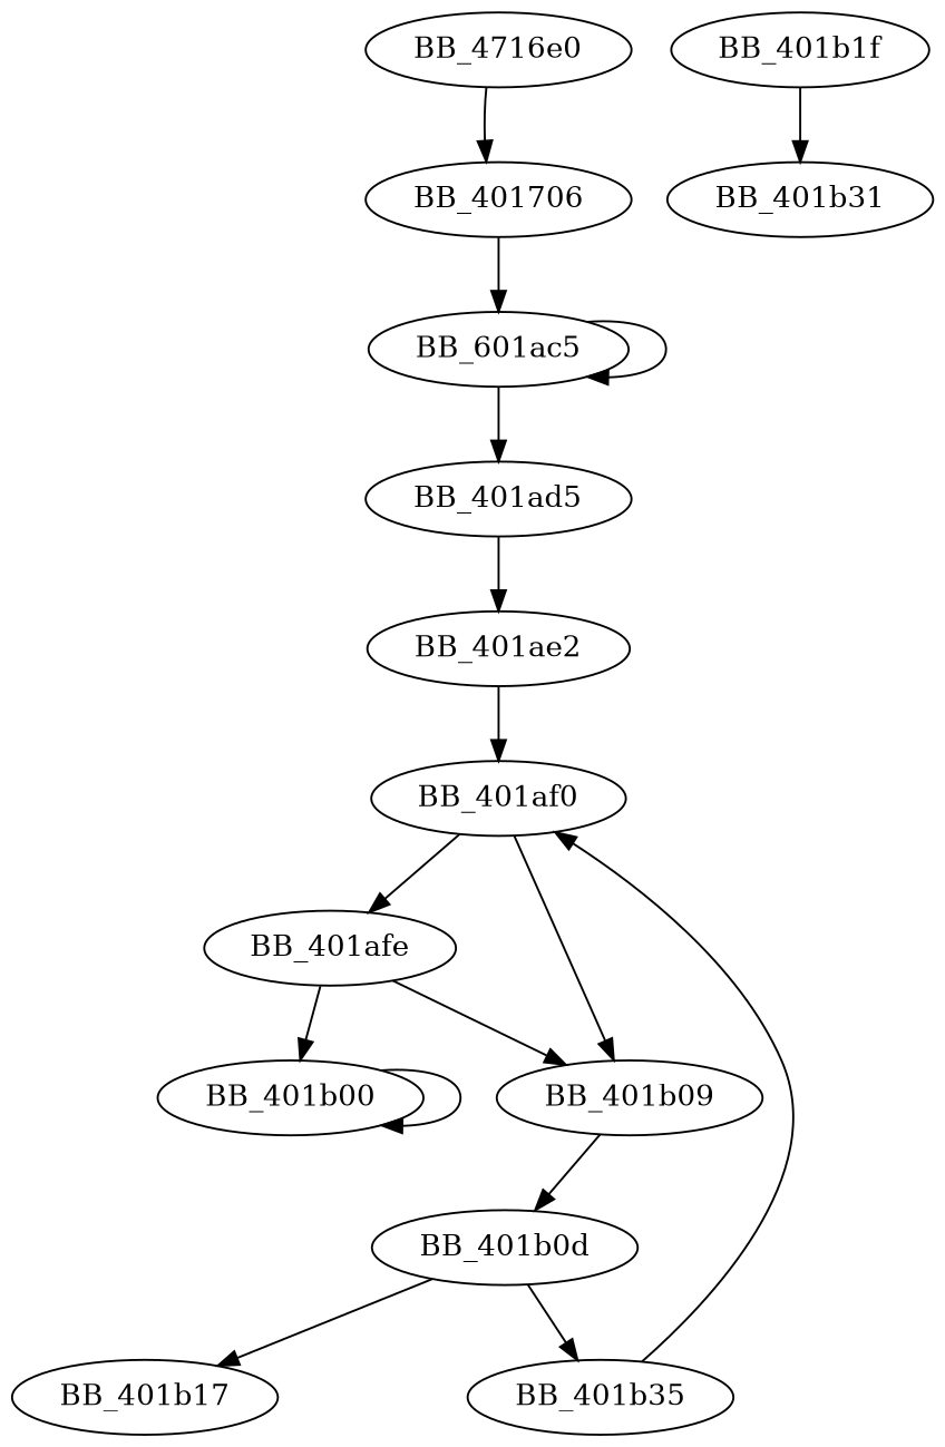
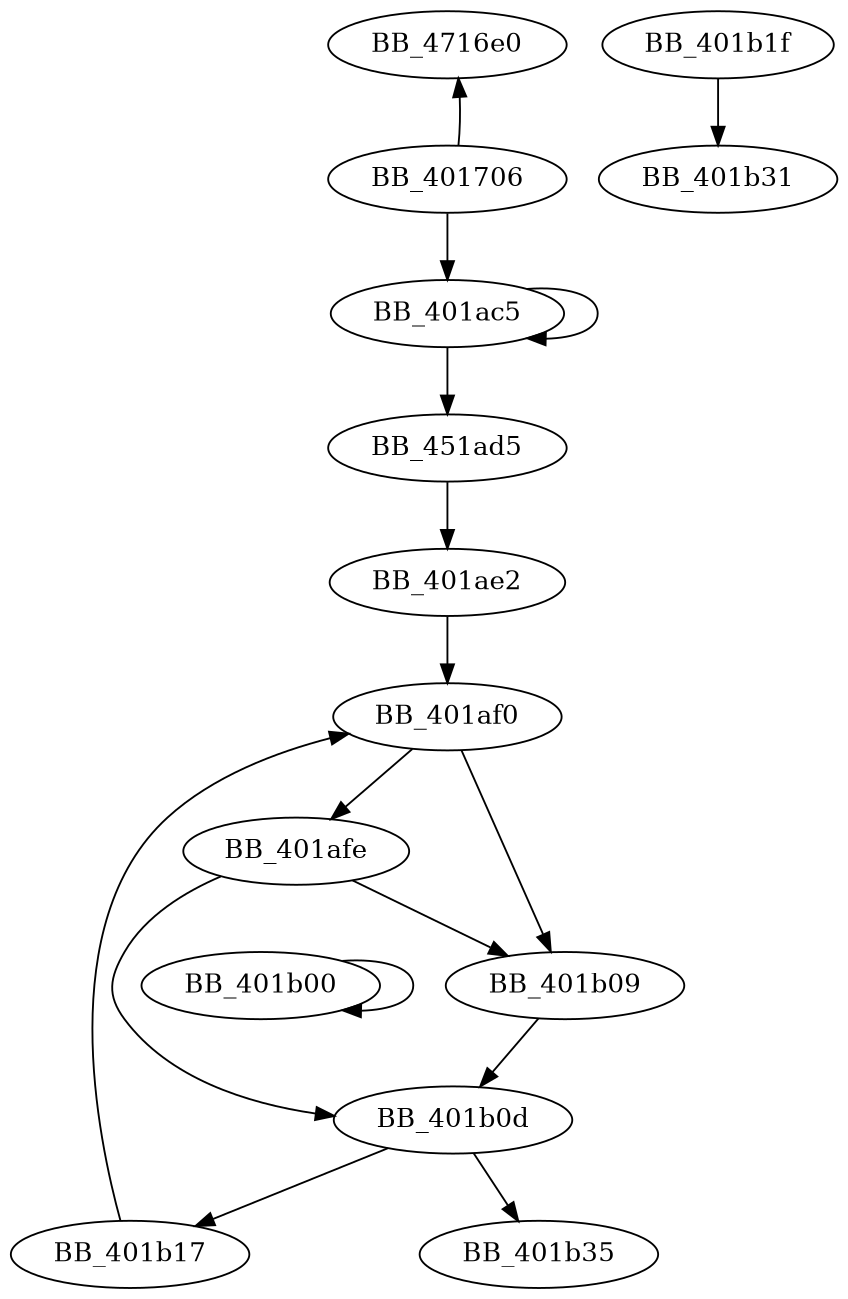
  digraph {
    n1 [label=BB_4716e0]
    BB_401706
-   BB_401ac5 [label=BB_601ac5]
-   BB_401ad5
+   BB_401ac5
+   BB_401ad5 [label=BB_451ad5]
    BB_401ae2
    BB_401af0
    BB_401afe
    BB_401b09
    BB_401b00
    BB_401b0d
    BB_401b17
    BB_401b35
    BB_401b1f
    BB_401b31
-   n1 -> BB_401706
+   BB_401706 -> n1
    BB_401706 -> BB_401ac5
    BB_401ac5 -> BB_401ac5
    BB_401ac5 -> BB_401ad5
    BB_401ad5 -> BB_401ae2
    BB_401ae2 -> BB_401af0
    BB_401af0 -> BB_401afe
    BB_401af0 -> BB_401b09
    BB_401afe -> BB_401b09
-   BB_401afe -> BB_401b00
+   BB_401afe -> BB_401b0d
    BB_401b09 -> BB_401b0d
    BB_401b00 -> BB_401b00
    BB_401b0d -> BB_401b17
    BB_401b0d -> BB_401b35
-   BB_401b35 -> BB_401af0
+   BB_401b17 -> BB_401af0
    BB_401b1f -> BB_401b31
  }
